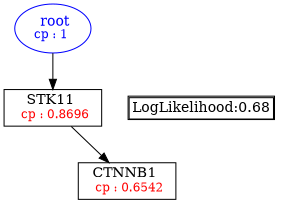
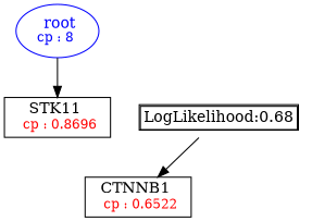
  digraph {
    fontsize=10
    node [shape=box]
-   n1 [color=Blue label=<<font color='Blue'> root</font><br/><font color='Blue' POINT-SIZE='12'>cp : 1 </font>> shape=oval]
+   n1 [color=Blue label=<<font color='Blue'> root</font><br/><font color='Blue' POINT-SIZE='12'>cp : 8 </font>> shape=oval]
    n2 [label=<STK11 <br/> <font color='Red' POINT-SIZE='12'> cp : 0.8696 </font>>]
-   n3 [label=<CTNNB1 <br/> <font color='Red' POINT-SIZE='12'> cp : 0.6542 </font>>]
+   n3 [label=<CTNNB1 <br/> <font color='Red' POINT-SIZE='12'> cp : 0.6522 </font>>]
    n4 [label=<<TABLE BORDER="1" CELLBORDER="1" CELLSPACING="0" >     <TR><TD ALIGN="LEFT">LogLikelihood:0.68</TD></TR>     </TABLE>> shape=plaintext]
    n1 -> n2
-   n2 -> n3
+   n4 -> n3
  }
